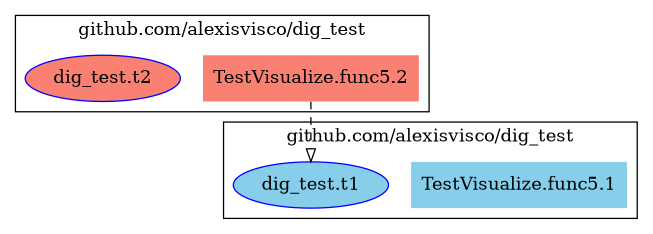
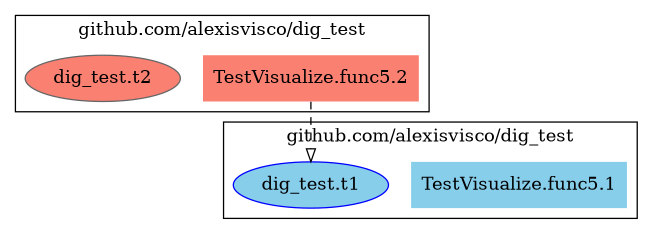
  digraph {
    compound=true
    rankdir=TB
    node [style=filled fillcolor=salmon color=gray40]
    n1 [label="TestVisualize.func5.2" shape=plaintext]
-   n2 [label="dig_test.t2" color=blue]
+   n2 [label="dig_test.t2"]
    n3 [label="TestVisualize.func5.1" shape=plaintext fillcolor=skyblue]
    n4 [label="dig_test.t1" fillcolor=skyblue color=blue]
    subgraph cluster_1 {
      label="github.com/alexisvisco/dig_test"
      n1
      n2
    }
    subgraph cluster_2 {
      label="github.com/alexisvisco/dig_test"
      n3
      n4
    }
    n1 -> n4 [style=dashed arrowhead=onormal]
  }
